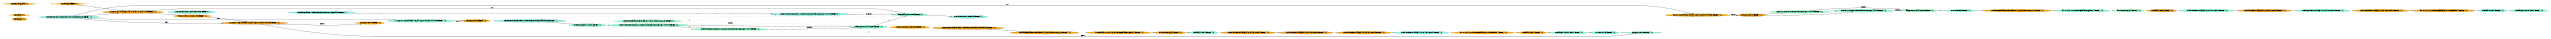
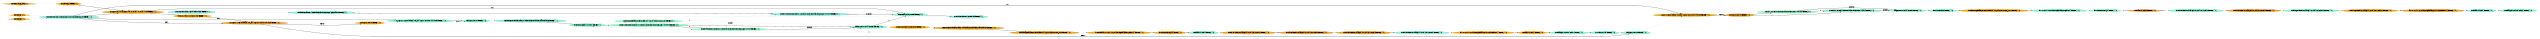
  digraph {
    fontname="Patrick Hand"
    rankdir=LR
    node [color=darkgreen fillcolor=aquamarine fontname="Patrick Hand" shape=ellipse style=filled]
    edge [arrowhead=diamond fontname="Patrick Hand" style=dotted]
    n1 [color=blue fillcolor=orange label="assertThat(IntPoint.decodeDimension(fields.get(0).binaryValue().bytes,28),equalTo(20))@@@21@@@['1', '1', '0']"]
    n2 [color=black fillcolor=orange label="assertThat(IntPoint.decodeDimension(fields.get(1).binaryValue().bytes,12),equalTo(15))@@@22@@@['1', '1', '0']"]
    n3 [color=blue label="assertThat(IntPoint.decodeDimension(fields.get(1).binaryValue().bytes,28),equalTo(20))@@@23@@@['1', '1', '0']"]
-   n4 [fillcolor=orange label="bq.add(rangeQuery2,Occur.MUST)@@@9@@@['1', '1', '0']"]
+   n4 [label="bq.add(rangeQuery2,Occur.MUST)@@@9@@@['1', '1', '0']"]
    n5 [color=blue label="PercolatorFieldMapper.PercolatorFieldType fieldType = (PercolatorFieldMapper.PercolatorFieldType)fieldMapper.fieldType()@@@10@@@['1', '1', '1']"]
    n6 [label="assertThat(document.getFields().size(),equalTo(1))@@@11@@@['1', '1', '1']"]
    n7 [color=darkorange label="parseContext = new ParseContext.InternalParseContext(documentMapper.mappers(),null,null,null,null)@@@31@@@['1', '0', '0']"]
    n8 [color=black label="parseContext = new ParseContext.InternalParseContext(documentMapper.mappers(),null,null,null)@@@31@@@['0', '1', '0']"]
    n9 [color=darkorange label="fieldMapper.processQuery(bq.build(),parseContext)@@@32@@@['1', '1', '0']"]
-   n10 [label="document = parseContext.doc()@@@33@@@['1', '1', '0']" shape=diamond]
+   n10 [label="document = parseContext.doc()@@@33@@@['1', '1', '0']"]
    n11 [color=blue label="SearchExecutionContext context = createSearchContext(indexService).getSearchExecutionContext()@@@3@@@['1', '1', '0']"]
    n12 [fillcolor=orange label="rangeQuery2 = mapperService.fieldType(\"number_field2\").rangeQuery(15,20,true,true,null,null,null,context)@@@29@@@['1', '1', '0']"]
    n13 [color=blue fillcolor=orange label="Query rangeQuery1 = mapperService.fieldType(\"number_field1\").rangeQuery(10,20,true,true,null,null,null,context)@@@6@@@['1', '1', '0']"]
    n14 [label="Query rangeQuery2 = mapperService.fieldType(\"number_field1\").rangeQuery(15,20,true,true,null,null,null,context)@@@8@@@['1', '1', '0']"]
    n15 [color=black fillcolor=orange label="TermRangeQuery query = new TermRangeQuery(\"field1\",new BytesRef(\"a\"),new BytesRef(\"z\"),true,true)@@@4@@@['1', '1', '1']"]
    n16 [color=black fillcolor=orange label="bq.add(rangeQuery2,Occur.MUST)@@@30@@@['1', '1', '0']"]
    n17 [color=darkorange fillcolor=orange label="bq.add(rangeQuery1,Occur.MUST)@@@7@@@['1', '1', '0']"]
-   n18 [color=black label="bq.add(rangeQuery1,Occur.MUST)@@@28@@@['1', '1', '0']" shape=diamond]
+   n18 [color=black label="bq.add(rangeQuery1,Occur.MUST)@@@28@@@['1', '1', '0']"]
    n19 [color=blue label="DocumentMapper documentMapper = mapperService.documentMapper()@@@5@@@['0', '0', '1']"]
    n20 [color=darkorange fillcolor=orange label="BooleanQuery.Builder bq = new BooleanQuery.Builder()@@@5@@@['1', '1', '0']"]
    n21 [label="fieldMapper.processQuery(query,parseContext)@@@8@@@['0', '0', '1']"]
    n22 [fillcolor=orange label="assertThat(document.getField(fieldType.extractionResultField.name()).stringValue(),equalTo(EXTRACTION_PARTIAL))@@@34@@@['1', '1', '0']"]
    n23 [label="fields = new ArrayList<>(Arrays.asList(document.getFields(fieldType.rangeField.name())))@@@35@@@['1', '1', '0']"]
    n24 [color=darkorange label="fields.sort(Comparator.comparing(null))@@@36@@@['1', '1', '0']"]
    n25 [label="ParseContext.InternalParseContext parseContext = new ParseContext.InternalParseContext(documentMapper.mappers(),null,null,null,null)@@@12@@@['1', '0', '0']"]
    n26 [color=darkorange label="assertThat(document.getField(fieldType.extractionResultField.name()).stringValue(),equalTo(EXTRACTION_FAILED))@@@12@@@['0', '0', '1']"]
    n27 [color=darkorange label="ParseContext.InternalParseContext parseContext = new ParseContext.InternalParseContext(documentMapper.mappers(),null,null,null)@@@12@@@['0', '1', '0']"]
-   n28 [color=blue fillcolor=orange label="assertThat(fields.size(),equalTo(2))@@@37@@@['1', '1', '0']"]
+   n28 [color=blue fillcolor=orange label="assertThat(fields.size(),equalTo(2))@@@37@@@['1', '1', '0']" shape=diamond]
    n29 [label="assertThat(IntPoint.decodeDimension(fields.get(0).binaryValue().bytes,12),equalTo(10))@@@38@@@['1', '1', '0']"]
    n30 [color=blue fillcolor=orange label="assertThat(IntPoint.decodeDimension(fields.get(0).binaryValue().bytes,28),equalTo(20))@@@39@@@['1', '1', '0']"]
    n31 [color=darkorange fillcolor=orange label="fields = new ArrayList<>(Arrays.asList(document.getFields(fieldType.minimumShouldMatchField.name())))@@@24@@@['1', '1', '0']"]
    n32 [color=darkorange fillcolor=orange label="assertThat(fields.size(),equalTo(1))@@@25@@@['1', '1', '0']"]
    n33 [color=blue label="ParseContext.InternalParseContext parseContext = new ParseContext.InternalParseContext(documentMapper.mappers(),null,null,null,null)@@@7@@@['0', '0', '1']"]
    n34 [label="fieldMapper.processQuery(bq.build(),parseContext)@@@13@@@['1', '1', '0']"]
    n35 [label="assertThat(LongPoint.decodeDimension(fields.get(1).binaryValue().bytes,8),equalTo(15L))@@@40@@@['1', '1', '0']"]
    n36 [fillcolor=orange label="assertThat(LongPoint.decodeDimension(fields.get(1).binaryValue().bytes,24),equalTo(20L))@@@41@@@['1', '1', '0']"]
    n37 [color=blue label="ParseContext.Document document = parseContext.doc()@@@9@@@['0', '0', '1']"]
    n38 [color=black fillcolor=orange label="PercolatorFieldMapper.PercolatorFieldType fieldType = (PercolatorFieldMapper.PercolatorFieldType)fieldMapper.fieldType()@@@15@@@['1', '1', '0']"]
    n39 [color=black fillcolor=orange label="assertThat(document.getField(fieldType.extractionResultField.name()).stringValue(),equalTo(EXTRACTION_PARTIAL))@@@16@@@['1', '1', '0']"]
    n40 [fillcolor=orange label="List<IndexableField> fields = new ArrayList<>(Arrays.asList(document.getFields(fieldType.rangeField.name())))@@@17@@@['1', '1', '0']"]
    n41 [label="assertThat(fields.get(0).numericValue(),equalTo(1L))@@@26@@@['1', '1', '0']"]
    n42 [color=blue label="bq = new BooleanQuery.Builder()@@@27@@@['1', '1', '0']"]
    n43 [color=blue label="PercolatorFieldMapper fieldMapper = (PercolatorFieldMapper)documentMapper.mappers().getMapper(fieldName)@@@6@@@['0', '0', '1']"]
    n44 [color=darkorange fillcolor=orange label="testExtractRanges['1', '0', '0']" shape=diamond]
    n45 [fillcolor=orange label="fields.sort(Comparator.comparing(null))@@@18@@@['1', '1', '0']"]
    n46 [color=black label="assertThat(fields.size(),equalTo(2))@@@19@@@['1', '1', '0']"]
    n47 [color=black fillcolor=orange label="assertThat(IntPoint.decodeDimension(fields.get(0).binaryValue().bytes,12),equalTo(10))@@@20@@@['1', '1', '0']"]
    n48 [color=darkorange fillcolor=orange label="ParseContext.Document document = parseContext.doc()@@@14@@@['1', '1', '0']"]
    n49 [label="assertThat(fields.get(0).numericValue(),equalTo(2L))@@@44@@@['1', '1', '0']"]
    n50 [color=black fillcolor=orange label="fields = new ArrayList<>(Arrays.asList(document.getFields(fieldType.minimumShouldMatchField.name())))@@@42@@@['1', '1', '0']"]
    n51 [color=blue label="assertThat(fields.size(),equalTo(1))@@@43@@@['1', '1', '0']"]
-   n52 [color=darkorange fillcolor=orange label="addQueryFieldMappings()@@@3@@@['0', '0', '1']" shape=diamond]
-   n53 [fillcolor=orange label="testExtractRanges['0', '1', '0']"]
+   n52 [color=darkorange fillcolor=orange label="addQueryFieldMappings()@@@3@@@['0', '0', '1']"]
+   n53 [fillcolor=orange label="testExtractRanges['0', '1', '0']" shape=diamond]
    n54 [fillcolor=orange label="testExtractTermsAndRanges_failed['0', '0', '1']" shape=diamond]
    n1 -> n2
    n2 -> n3 [arrowhead=dot style=bold]
    n3 -> n31 [arrowhead=dot]
    n4 -> n5
    n5 -> n6 [arrowhead=dot style=bold]
    n6 -> n25 [arrowhead=dot style=bold]
    n6 -> n26 [arrowhead=dot]
    n6 -> n27 [arrowhead=dot]
    n7 -> n8 [label=0]
    n7 -> n9 [arrowhead=dot label=parseContext style=bold]
    n7 -> n9 [arrowhead=dot]
    n8 -> n9 [arrowhead=vee label=parseContext style=bold]
    n8 -> n9
    n9 -> n10 [style=bold]
    n10 -> n22 [arrowhead=dot style=bold]
    n11 -> n12 [label=context style=bold]
    n11 -> n13 [label=context style=bold]
    n11 -> n14 [arrowhead=vee label=context style=bold]
    n11 -> n15 [arrowhead=vee style=bold]
    n12 -> n16 [label=rangeQuery2]
    n12 -> n16 [arrowhead=vee style=bold]
    n13 -> n17 [label=rangeQuery1 style=bold]
    n13 -> n17
    n13 -> n18 [arrowhead=vee label=rangeQuery1 style=bold]
    n14 -> n4 [label=rangeQuery2]
    n14 -> n4 [arrowhead=vee style=bold]
    n15 -> n19 [arrowhead=vee]
    n15 -> n20 [arrowhead=vee style=bold]
    n15 -> n21 [arrowhead=dot label=query style=bold]
    n16 -> n7 [arrowhead=dot style=bold]
    n16 -> n8 [arrowhead=vee style=bold]
    n17 -> n14 [arrowhead=vee]
    n18 -> n12 [arrowhead=dot]
    n19 -> n43 [arrowhead=vee]
    n20 -> n13 [arrowhead=vee style=bold]
    n21 -> n37 [style=bold]
    n22 -> n23 [style=bold]
    n23 -> n24 [arrowhead=dot]
    n24 -> n28
    n25 -> n27 [label=0 style=bold]
    n25 -> n33 [label=0]
    n25 -> n34 [arrowhead=dot style=bold]
    n25 -> n34 [arrowhead=dot label=parseContext]
    n27 -> n34 [arrowhead=vee]
    n27 -> n34 [label=parseContext style=bold]
    n28 -> n29 [arrowhead=vee]
    n29 -> n30 [arrowhead=dot]
    n30 -> n35 [arrowhead=vee]
    n31 -> n32 [arrowhead=dot style=bold]
    n32 -> n41 [style=bold]
    n33 -> n21 [arrowhead=dot]
    n33 -> n21 [arrowhead=vee label=parseContext style=bold]
    n34 -> n21 [arrowhead=dot label=0 style=bold]
    n34 -> n48 [arrowhead=dot]
    n35 -> n36
    n36 -> n50 [style=bold]
    n37 -> n5 [arrowhead=dot]
    n38 -> n39 [arrowhead=dot style=bold]
    n39 -> n6 [label=0]
    n39 -> n40 [arrowhead=dot]
    n40 -> n45 [arrowhead=dot style=bold]
    n41 -> n42 [arrowhead=dot style=bold]
    n42 -> n18 [arrowhead=vee]
    n43 -> n33 [style=bold]
    n44 -> n11 [arrowhead=dot]
    n45 -> n46 [arrowhead=vee style=bold]
    n46 -> n47 [arrowhead=vee]
    n47 -> n1 [arrowhead=vee style=bold]
    n48 -> n38
    n50 -> n51
    n51 -> n49
    n52 -> n15 [arrowhead=vee style=bold]
    n53 -> n11
    n54 -> n52
  }
